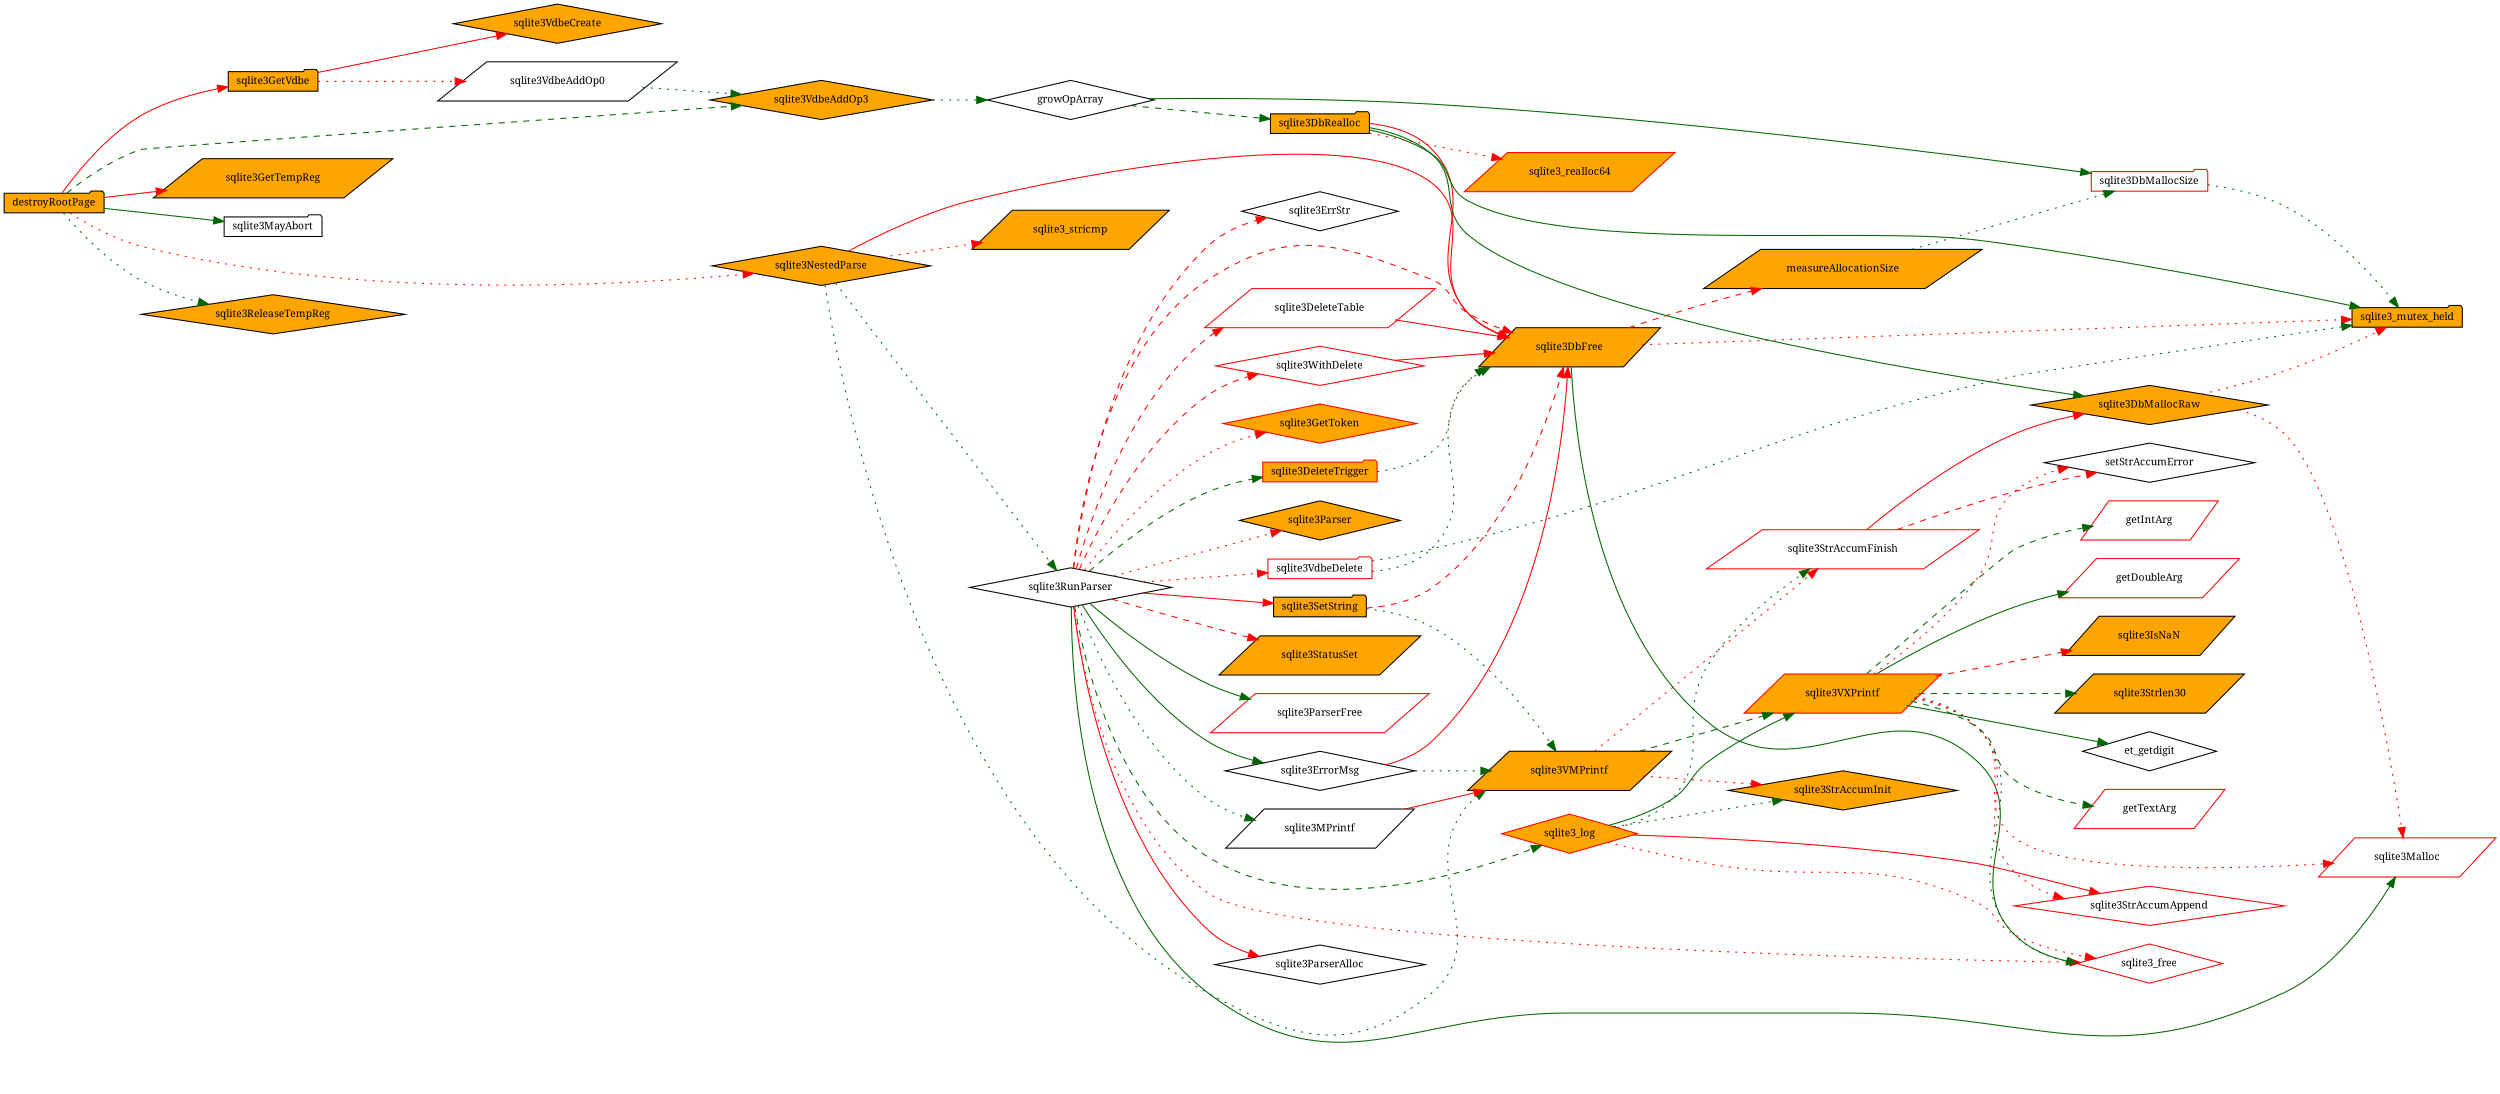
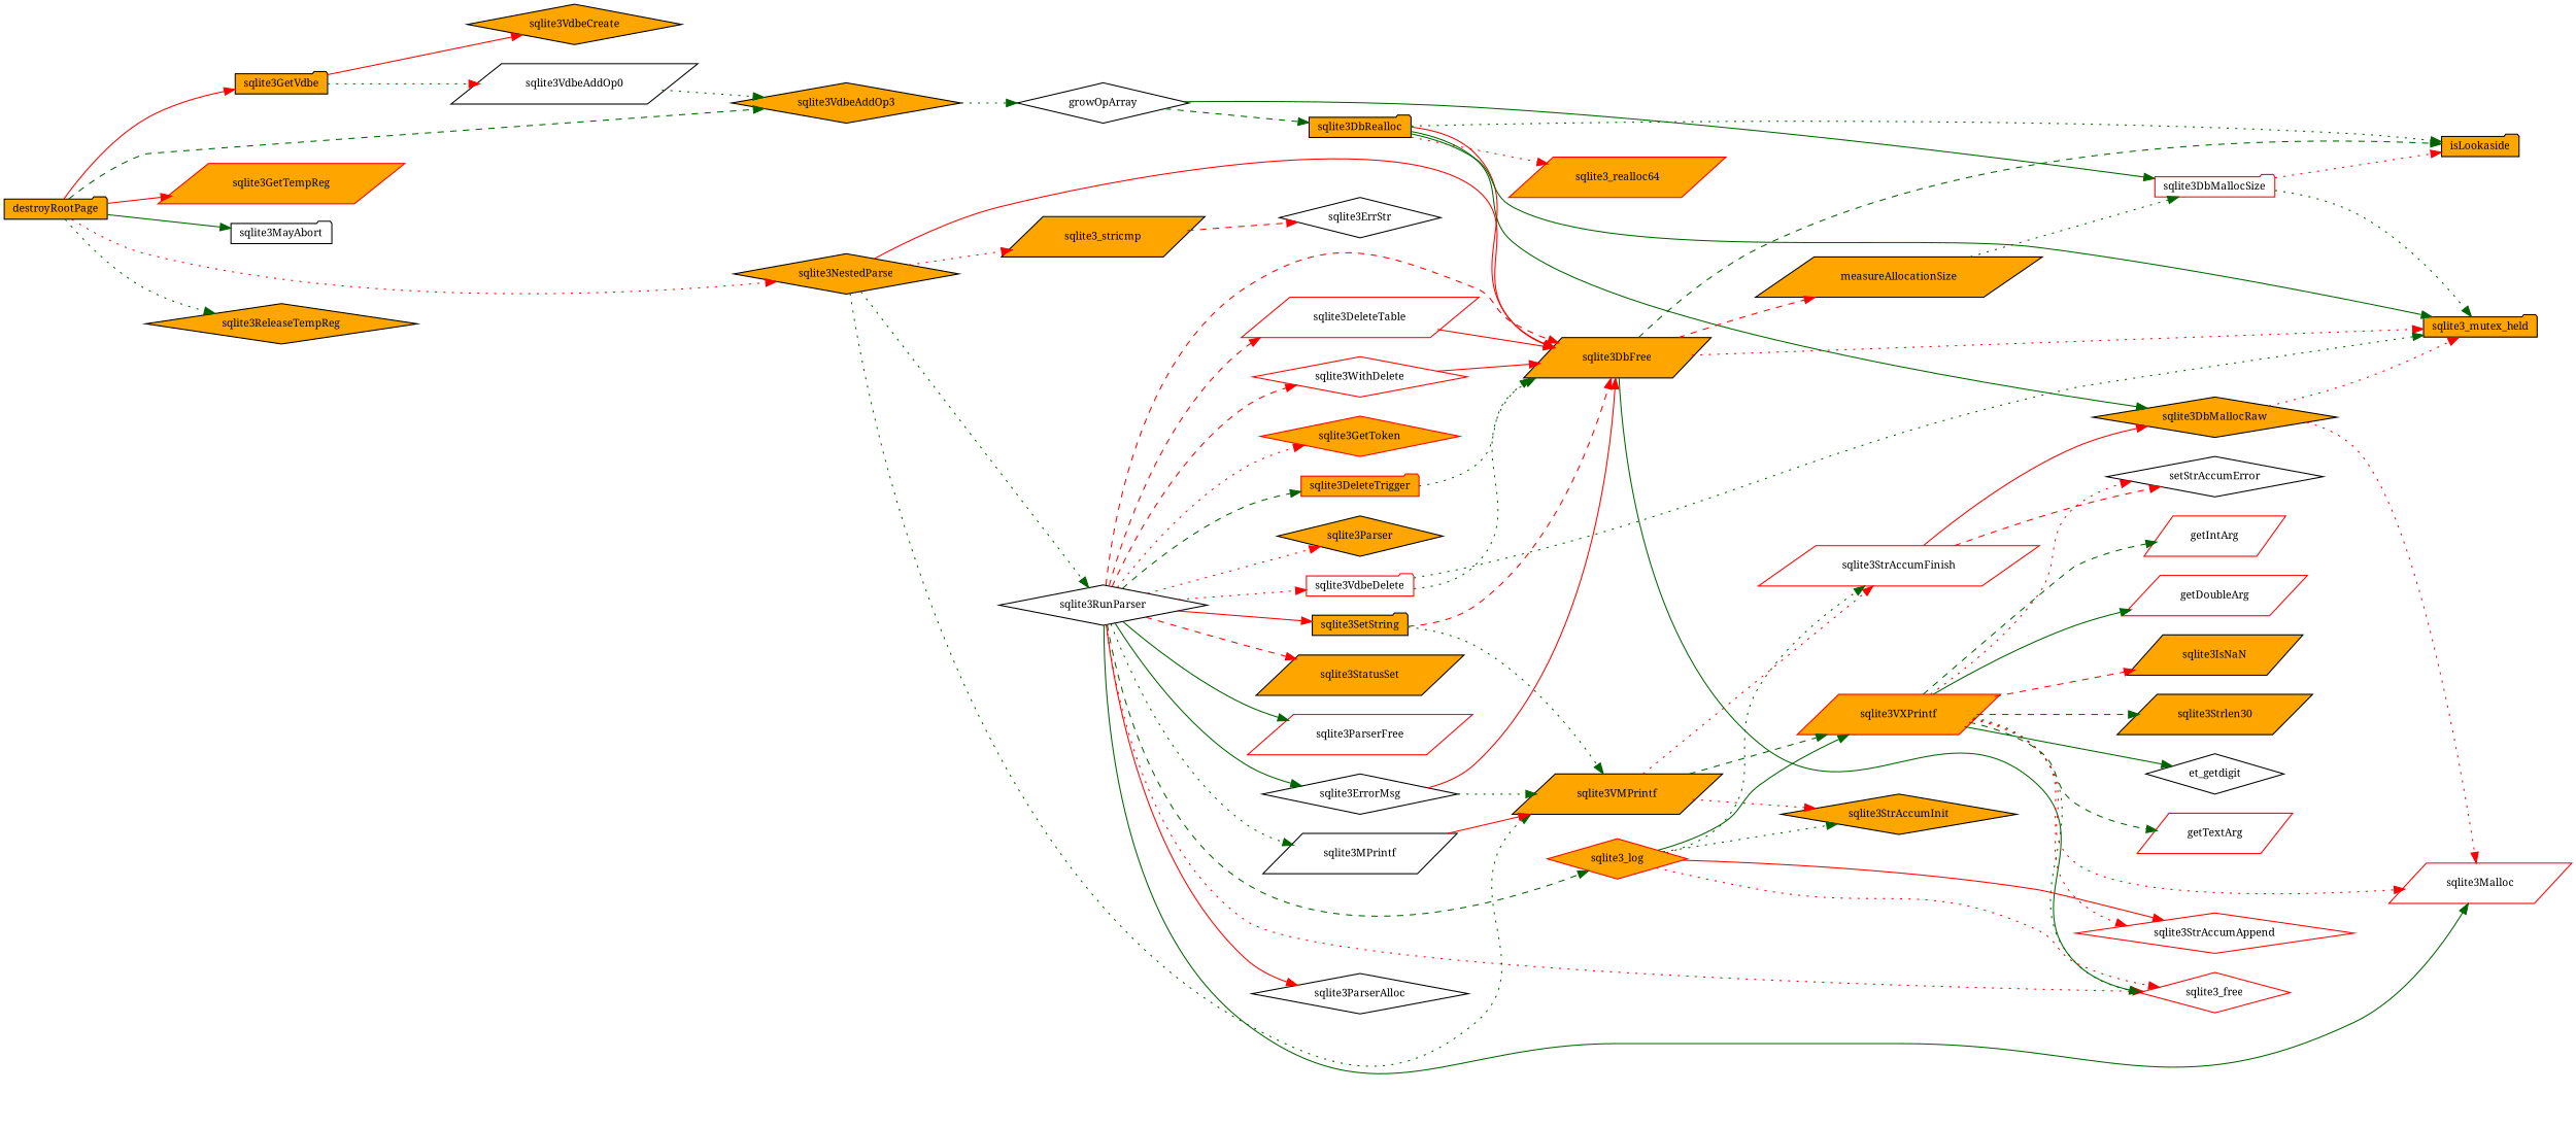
  digraph {
    fontname="Noto Serif"
    rankdir=LR
    node [color=black fillcolor=orange fontname="Noto Serif" fontsize=10 shape=diamond style=filled]
    edge [color=red fontname="Noto Serif" fontsize=10 labelfontname=FreeSans labelfontsize=10 style=dotted]
    n1 [fontcolor=black height=0.2 label=destroyRootPage shape=folder width=0.4]
    n2 [height=0.2 label=sqlite3GetVdbe shape=folder width=0.4]
    n3 [height=0.2 label=sqlite3VdbeAddOp3 width=0.4]
-   n4 [height=0.2 label=sqlite3GetTempReg shape=parallelogram width=0.4]
+   n4 [color=red height=0.2 label=sqlite3GetTempReg shape=parallelogram width=0.4]
    n5 [fillcolor=white height=0.2 label=sqlite3MayAbort shape=folder width=0.4]
    n6 [height=0.2 label=sqlite3NestedParse width=0.4]
    n7 [height=0.2 label=sqlite3ReleaseTempReg width=0.4]
    n8 [height=0.2 label=sqlite3VdbeCreate width=0.4]
    n9 [fillcolor=white height=0.2 label=sqlite3VdbeAddOp0 shape=parallelogram width=0.4]
    n10 [fillcolor=white height=0.2 label=growOpArray width=0.4]
    n11 [height=0.2 label=sqlite3DbFree shape=parallelogram width=0.4]
    n12 [height=0.2 label=sqlite3VMPrintf shape=parallelogram width=0.4]
    n13 [fillcolor=white height=0.2 label=sqlite3RunParser width=0.4]
    n14 [height=0.2 label=sqlite3_stricmp shape=parallelogram width=0.4]
    n15 [height=0.2 label=sqlite3DbMallocRaw width=0.4]
    n16 [height=0.2 label=sqlite3_mutex_held shape=folder width=0.4]
    n17 [color=red fillcolor=white height=0.2 label=sqlite3Malloc shape=parallelogram width=0.4]
    n18 [height=0.2 label=sqlite3DbRealloc shape=folder width=0.4]
    n19 [color=red fillcolor=white height=0.2 label=sqlite3DbMallocSize shape=folder width=0.4]
+   n20 [height=0.2 label=isLookaside shape=folder width=0.4]
    n21 [color=red height=0.2 label=sqlite3_realloc64 shape=parallelogram width=0.4]
    n22 [height=0.2 label=measureAllocationSize shape=parallelogram width=0.4]
    n23 [color=red fillcolor=white height=0.2 label=sqlite3_free width=0.4]
    n24 [height=0.2 label=sqlite3StrAccumInit width=0.4]
    n25 [color=red height=0.2 label=sqlite3VXPrintf shape=parallelogram width=0.4]
    n26 [color=red fillcolor=white height=0.2 label=sqlite3StrAccumFinish shape=parallelogram width=0.4]
    n27 [fillcolor=white height=0.2 label=sqlite3ParserAlloc width=0.4]
    n28 [color=red height=0.2 label=sqlite3GetToken width=0.4]
    n29 [fillcolor=white height=0.2 label=sqlite3ErrorMsg width=0.4]
    n30 [fillcolor=white height=0.2 label=sqlite3MPrintf shape=parallelogram width=0.4]
    n31 [height=0.2 label=sqlite3Parser width=0.4]
    n32 [height=0.2 label=sqlite3StatusSet shape=parallelogram width=0.4]
    n33 [color=red fillcolor=white height=0.2 label=sqlite3ParserFree shape=parallelogram width=0.4]
    n34 [height=0.2 label=sqlite3SetString shape=folder width=0.4]
    n35 [fillcolor=white height=0.2 label=sqlite3ErrStr width=0.4]
    n36 [color=red height=0.2 label=sqlite3_log width=0.4]
    n37 [color=red fillcolor=white height=0.2 label=sqlite3VdbeDelete shape=folder width=0.4]
    n38 [color=red fillcolor=white height=0.2 label=sqlite3DeleteTable shape=parallelogram width=0.4]
    n39 [color=red fillcolor=white height=0.2 label=sqlite3WithDelete width=0.4]
    n40 [color=red height=0.2 label=sqlite3DeleteTrigger shape=folder width=0.4]
    n41 [color=red fillcolor=white height=0.2 label=sqlite3StrAccumAppend width=0.4]
    n42 [color=red fillcolor=white height=0.2 label=getIntArg shape=parallelogram width=0.4]
    n43 [fillcolor=white height=0.2 label=setStrAccumError width=0.4]
    n44 [color=red fillcolor=white height=0.2 label=getDoubleArg shape=parallelogram width=0.4]
    n45 [height=0.2 label=sqlite3IsNaN shape=parallelogram width=0.4]
    n46 [height=0.2 label=sqlite3Strlen30 shape=parallelogram width=0.4]
    n47 [fillcolor=white height=0.2 label=et_getdigit width=0.4]
    n48 [color=red fillcolor=white height=0.2 label=getTextArg shape=parallelogram width=0.4]
    n1 -> n2 [style=solid]
    n1 -> n3 [color=darkgreen style=dashed]
    n1 -> n4 [style=solid]
    n1 -> n5 [color=darkgreen style=solid]
    n1 -> n6
    n1 -> n7 [color=darkgreen]
    n2 -> n8 [style=solid]
    n2 -> n9
    n3 -> n10 [color=darkgreen]
    n6 -> n11 [style=solid]
    n6 -> n12 [color=darkgreen]
    n6 -> n13 [color=darkgreen]
    n6 -> n14
    n9 -> n3 [color=darkgreen]
    n10 -> n18 [color=darkgreen style=dashed]
    n10 -> n19 [color=darkgreen style=solid]
    n11 -> n16
+   n11 -> n20 [color=darkgreen style=dashed]
    n11 -> n22 [style=dashed]
    n11 -> n23 [color=darkgreen style=solid]
    n12 -> n24
    n12 -> n25 [color=darkgreen style=dashed]
    n12 -> n26
    n13 -> n11 [style=dashed]
    n13 -> n17 [color=darkgreen style=solid]
    n13 -> n23
    n13 -> n27 [style=solid]
    n13 -> n28
    n13 -> n29 [color=darkgreen style=solid]
    n13 -> n30 [color=darkgreen]
    n13 -> n31
    n13 -> n32 [style=dashed]
    n13 -> n33 [color=darkgreen style=solid]
    n13 -> n34 [style=solid]
-   n13 -> n35 [style=dashed]
+   n14 -> n35 [style=dashed]
    n13 -> n36 [color=darkgreen style=dashed]
    n13 -> n37
    n13 -> n38 [style=dashed]
    n13 -> n39 [style=dashed]
    n13 -> n40 [color=darkgreen style=dashed]
    n15 -> n16
    n15 -> n17
    n18 -> n11 [style=solid]
    n18 -> n15 [color=darkgreen style=solid]
    n18 -> n16 [color=darkgreen style=solid]
+   n18 -> n20 [color=darkgreen]
    n18 -> n21
    n19 -> n16 [color=darkgreen]
+   n19 -> n20
    n22 -> n19 [color=darkgreen]
    n25 -> n17
    n25 -> n23 [color=darkgreen]
    n25 -> n41
    n25 -> n42 [color=darkgreen style=dashed]
    n25 -> n43
    n25 -> n44 [color=darkgreen style=solid]
    n25 -> n45 [style=dashed]
    n25 -> n46 [color=darkgreen style=dashed]
    n25 -> n47 [color=darkgreen style=solid]
    n25 -> n48 [color=darkgreen style=dashed]
    n26 -> n15 [style=solid]
    n26 -> n43 [style=dashed]
    n29 -> n11 [style=solid]
    n29 -> n12 [color=darkgreen]
    n30 -> n12 [style=solid]
    n34 -> n11 [style=dashed]
    n34 -> n12 [color=darkgreen]
    n36 -> n23
    n36 -> n24 [color=darkgreen]
    n36 -> n25 [color=darkgreen style=solid]
    n36 -> n26 [color=darkgreen]
    n36 -> n41 [style=solid]
    n37 -> n11 [color=darkgreen]
    n37 -> n16 [color=darkgreen]
    n38 -> n11 [style=solid]
    n39 -> n11 [style=solid]
    n40 -> n11 [color=darkgreen]
  }
